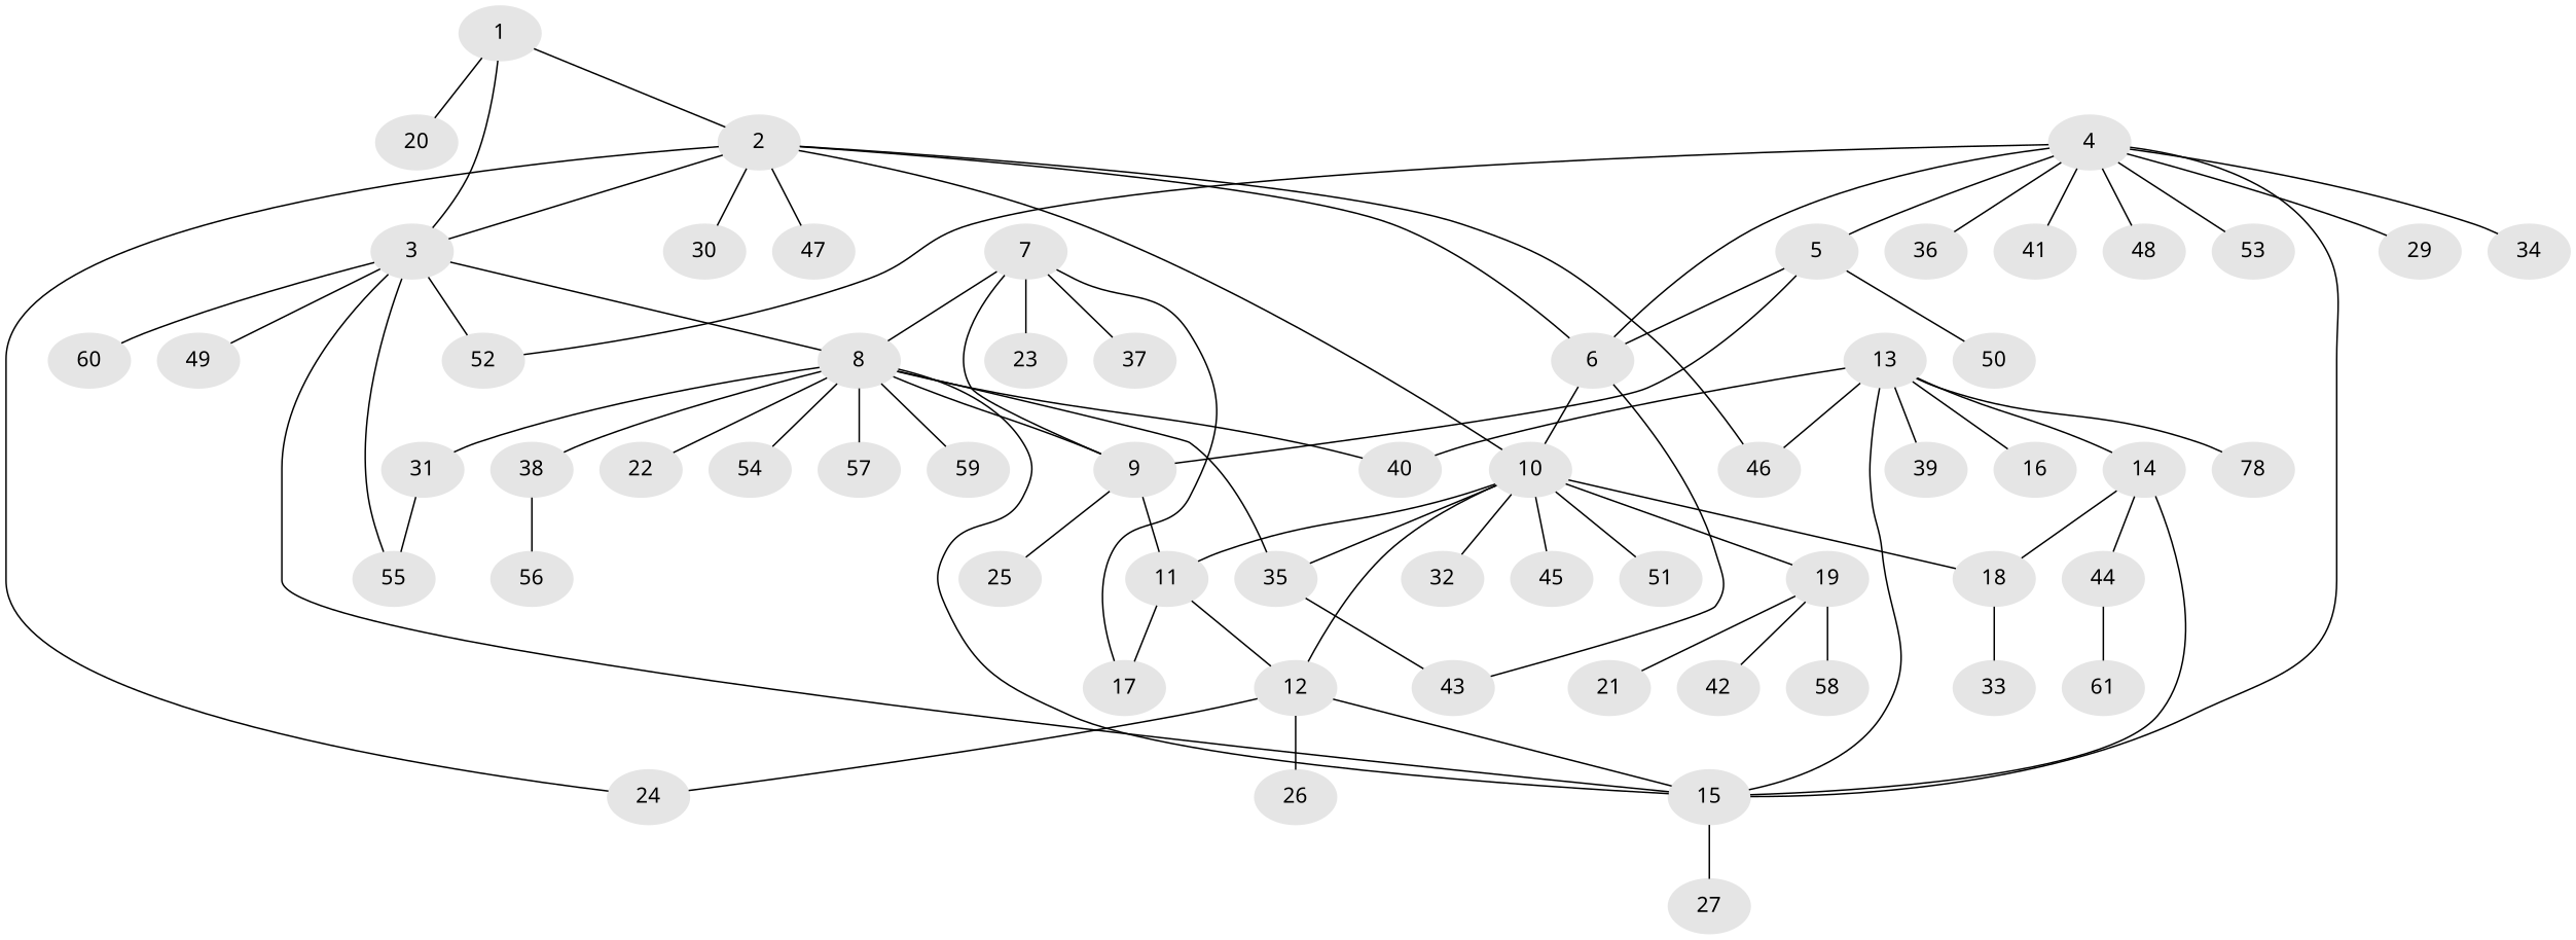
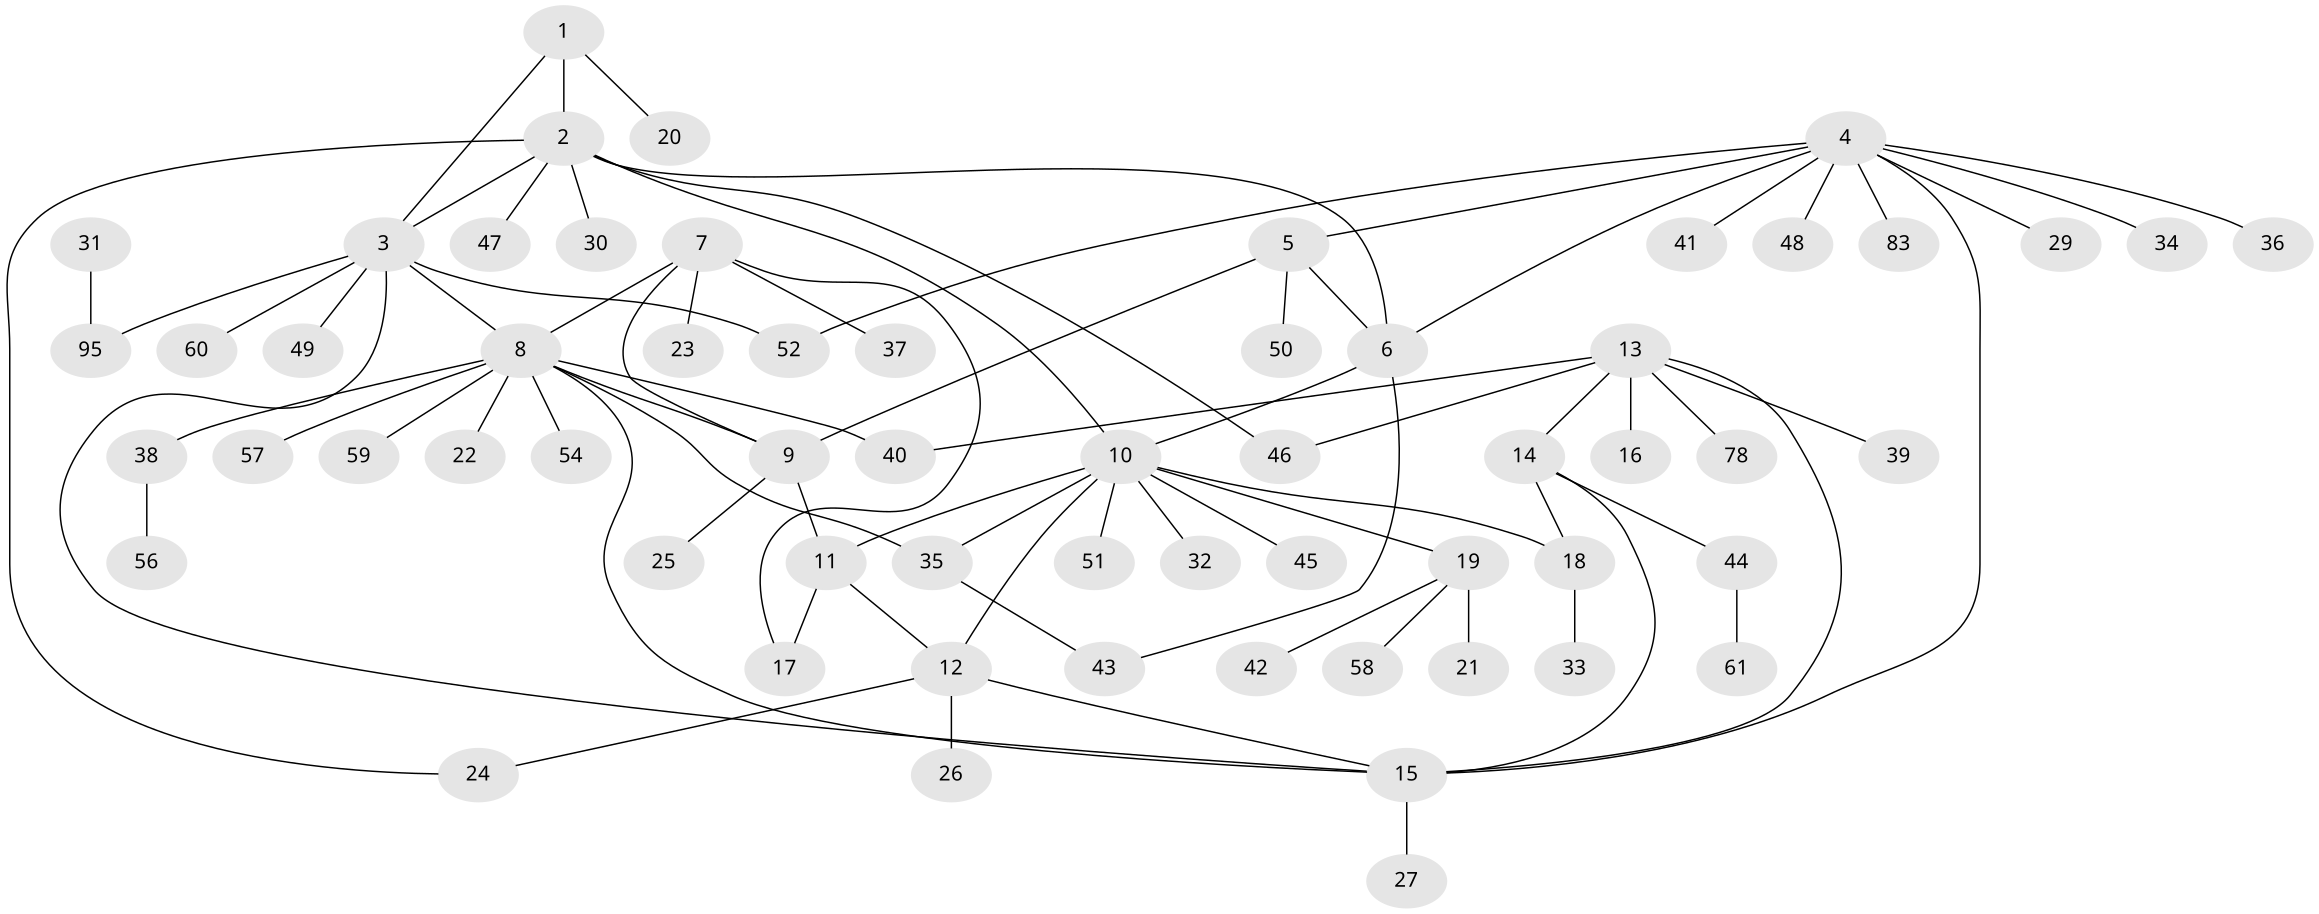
  graph {
    fontname="Noto Sans"
    node [color=gray90 fontname="Noto Sans" style=filled]
    edge [fontname="Noto Sans"]
    1
    2
    3
    20
    6
    10
    24
    30
    46
    47
    8
    15
    49
    52
-   55
+   55 [label=95]
    60
    43
    35
    11
    12
    18
    19
    32
    45
    51
    9
    22
    31
    38
    40
    54
    57
    59
    27
    4
    5
    29
    34
    36
    41
    48
-   53
+   53 [label=83]
    50
    25
    7
    17
    23
    37
    56
    26
    33
    21
    42
    58
    13
    14
    16
    n58 [label=78]
    39
    44
    61
    1 -- 2
    1 -- 3
    1 -- 20
    2 -- 3
    2 -- 6
    2 -- 10
    2 -- 24
    2 -- 30
    2 -- 46
    2 -- 47
    3 -- 8
    3 -- 15
    3 -- 49
    3 -- 52
    3 -- 55
    3 -- 60
    6 -- 10
    6 -- 43
    10 -- 35
    10 -- 11
    10 -- 12
    10 -- 18
    10 -- 19
    10 -- 32
    10 -- 45
    10 -- 51
    8 -- 15
    8 -- 35
    8 -- 9
    8 -- 22
-   8 -- 31
    8 -- 38
    8 -- 40
    8 -- 54
    8 -- 57
    8 -- 59
    15 -- 27
    35 -- 43
    11 -- 12
    11 -- 17
    12 -- 24
    12 -- 15
    12 -- 26
    18 -- 33
    19 -- 21
    19 -- 42
    19 -- 58
    9 -- 11
    9 -- 25
    31 -- 55
    38 -- 56
    4 -- 6
    4 -- 15
    4 -- 52
    4 -- 5
    4 -- 29
    4 -- 34
    4 -- 36
    4 -- 41
    4 -- 48
    4 -- 53
    5 -- 6
    5 -- 9
    5 -- 50
    7 -- 8
    7 -- 9
    7 -- 17
    7 -- 23
    7 -- 37
    13 -- 46
    13 -- 15
    13 -- 40
    13 -- 14
    13 -- 16
    13 -- n58
    13 -- 39
    14 -- 15
    14 -- 18
    14 -- 44
    44 -- 61
  }
